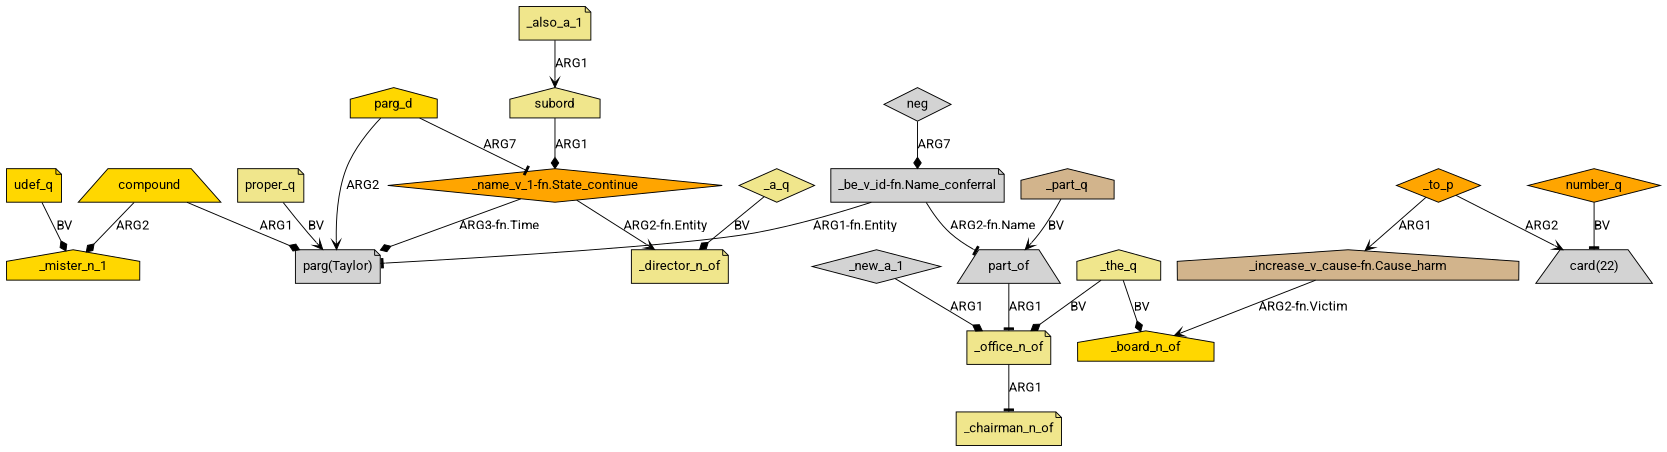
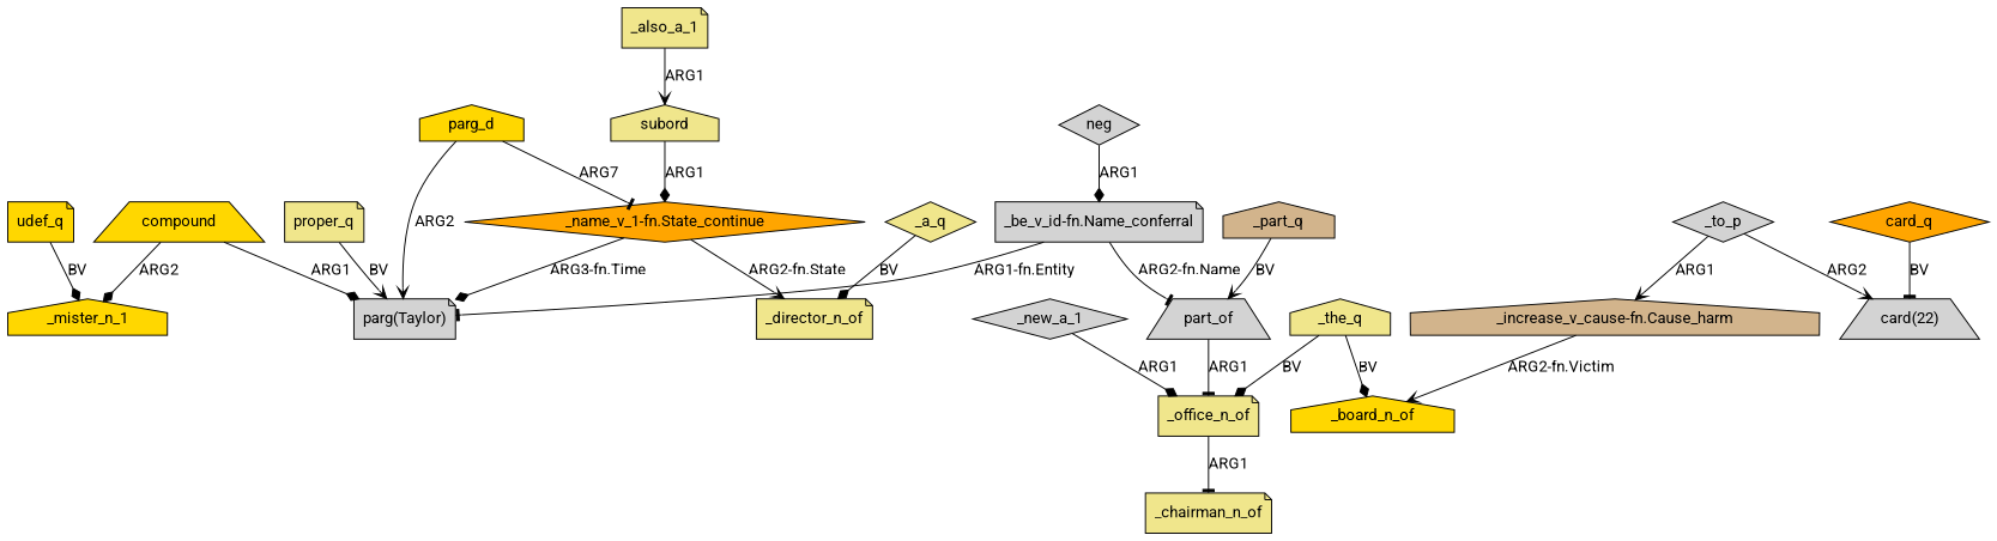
  digraph {
    fontname=Roboto
    node [fillcolor=khaki fontname=Roboto shape=note style=filled]
    edge [arrowhead=diamond fontname=Roboto]
    compound [fillcolor=gold shape=trapezium]
    _mister_n_1 [fillcolor=gold shape=house]
    n3 [fillcolor=lightgrey label="parg(Taylor)"]
-   _to_p [fillcolor=orange shape=diamond]
+   _to_p [fillcolor=lightgrey shape=diamond]
    "_increase_v_cause-fn.Cause_harm" [fillcolor=tan shape=house]
    "card(22)" [fillcolor=lightgrey shape=trapezium]
    _board_n_of [fillcolor=gold shape=house]
-   number_q [fillcolor=orange shape=diamond]
+   number_q [fillcolor=orange shape=diamond label=card_q]
    udef_q [fillcolor=gold]
    _the_q [shape=house]
    _office_n_of
    _chairman_n_of
    proper_q
    neg [fillcolor=lightgrey shape=diamond]
    "_be_v_id-fn.Name_conferral" [fillcolor=lightgrey]
    part_of [fillcolor=lightgrey shape=trapezium]
    "_name_v_1-fn.State_continue" [fillcolor=orange shape=diamond]
    _director_n_of
    subord [shape=house]
    _also_a_1
    _part_q [fillcolor=tan shape=house]
    parg_d [fillcolor=gold shape=house]
    _new_a_1 [fillcolor=lightgrey shape=diamond]
    _a_q [shape=diamond]
    compound -> _mister_n_1 [label=ARG2]
    compound -> n3 [label=ARG1]
    _to_p -> "_increase_v_cause-fn.Cause_harm" [arrowhead=vee label=ARG1]
    _to_p -> "card(22)" [arrowhead=vee label=ARG2]
    "_increase_v_cause-fn.Cause_harm" -> _board_n_of [arrowhead=vee label="ARG2-fn.Victim"]
    number_q -> "card(22)" [arrowhead=tee label=BV]
    udef_q -> _mister_n_1 [label=BV]
    _the_q -> _board_n_of [label=BV]
    _the_q -> _office_n_of [label=BV]
    _office_n_of -> _chairman_n_of [arrowhead=tee label=ARG1]
    proper_q -> n3 [arrowhead=vee label=BV]
-   neg -> "_be_v_id-fn.Name_conferral" [label=ARG7]
+   neg -> "_be_v_id-fn.Name_conferral" [label=ARG1]
    "_be_v_id-fn.Name_conferral" -> n3 [arrowhead=tee label="ARG1-fn.Entity"]
    "_be_v_id-fn.Name_conferral" -> part_of [arrowhead=tee label="ARG2-fn.Name"]
    part_of -> _office_n_of [arrowhead=tee label=ARG1]
    "_name_v_1-fn.State_continue" -> n3 [label="ARG3-fn.Time"]
-   "_name_v_1-fn.State_continue" -> _director_n_of [arrowhead=vee label="ARG2-fn.Entity"]
+   "_name_v_1-fn.State_continue" -> _director_n_of [arrowhead=vee label="ARG2-fn.State"]
    subord -> "_name_v_1-fn.State_continue" [label=ARG1]
    _also_a_1 -> subord [arrowhead=vee label=ARG1]
    _part_q -> part_of [arrowhead=vee label=BV]
    parg_d -> n3 [arrowhead=vee label=ARG2]
    parg_d -> "_name_v_1-fn.State_continue" [arrowhead=tee label=ARG7]
    _new_a_1 -> _office_n_of [label=ARG1]
    _a_q -> _director_n_of [label=BV]
  }
